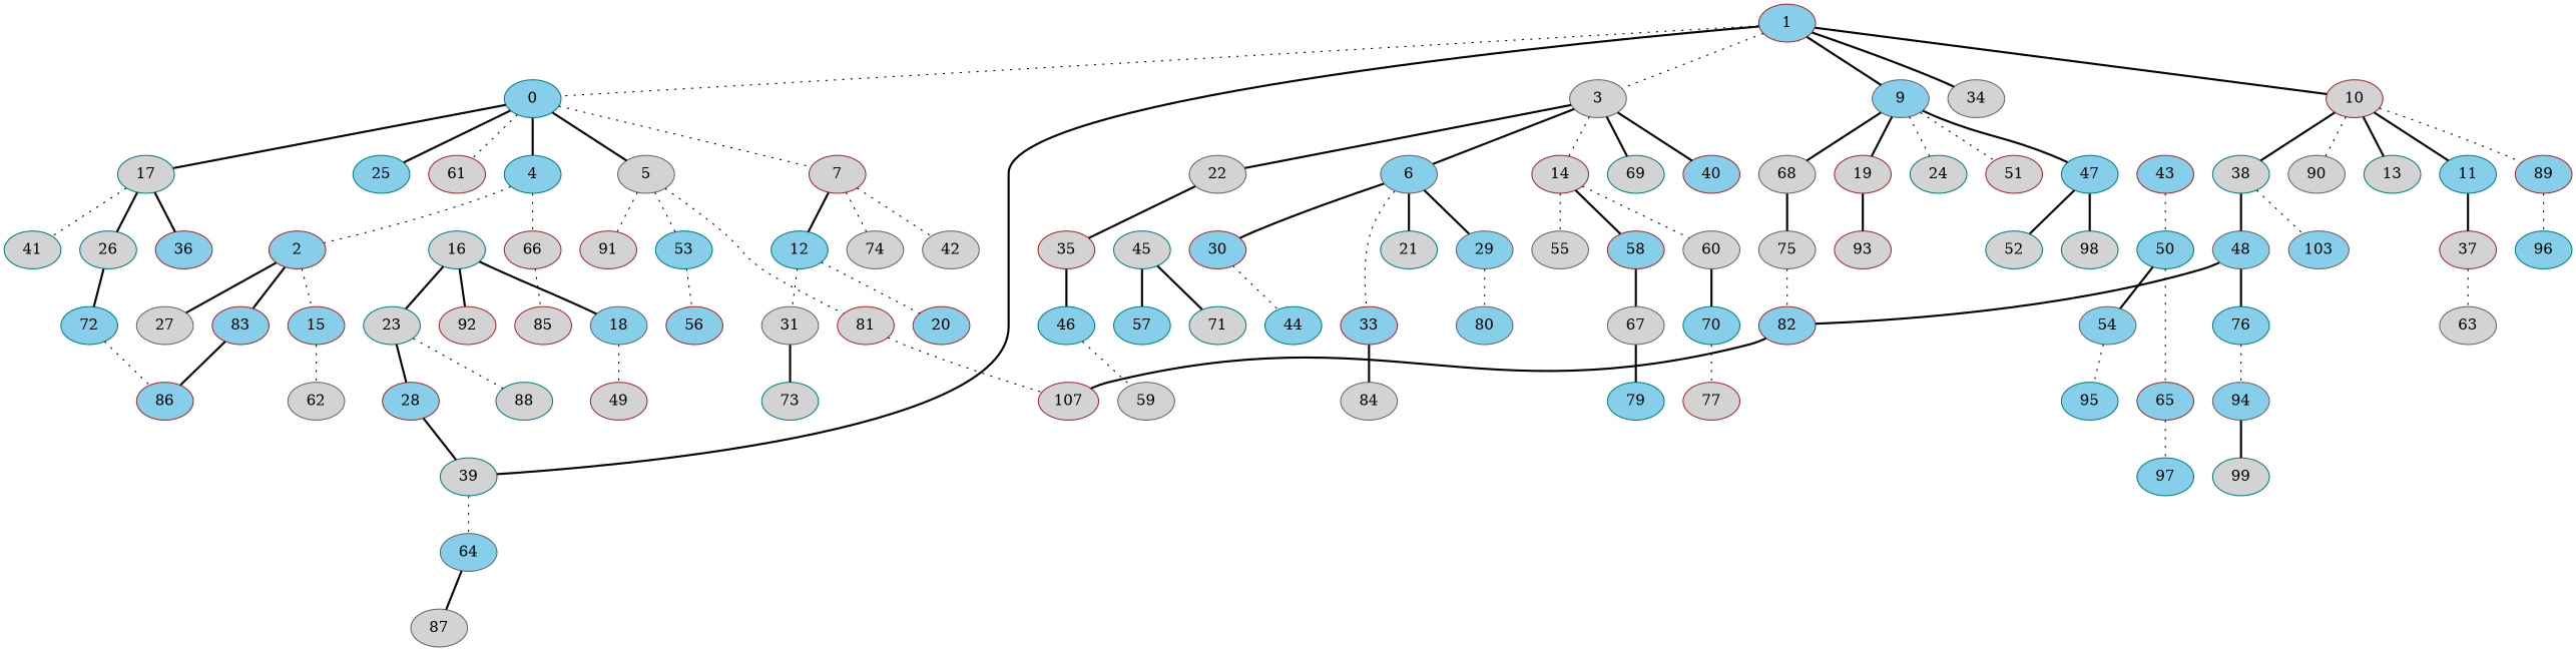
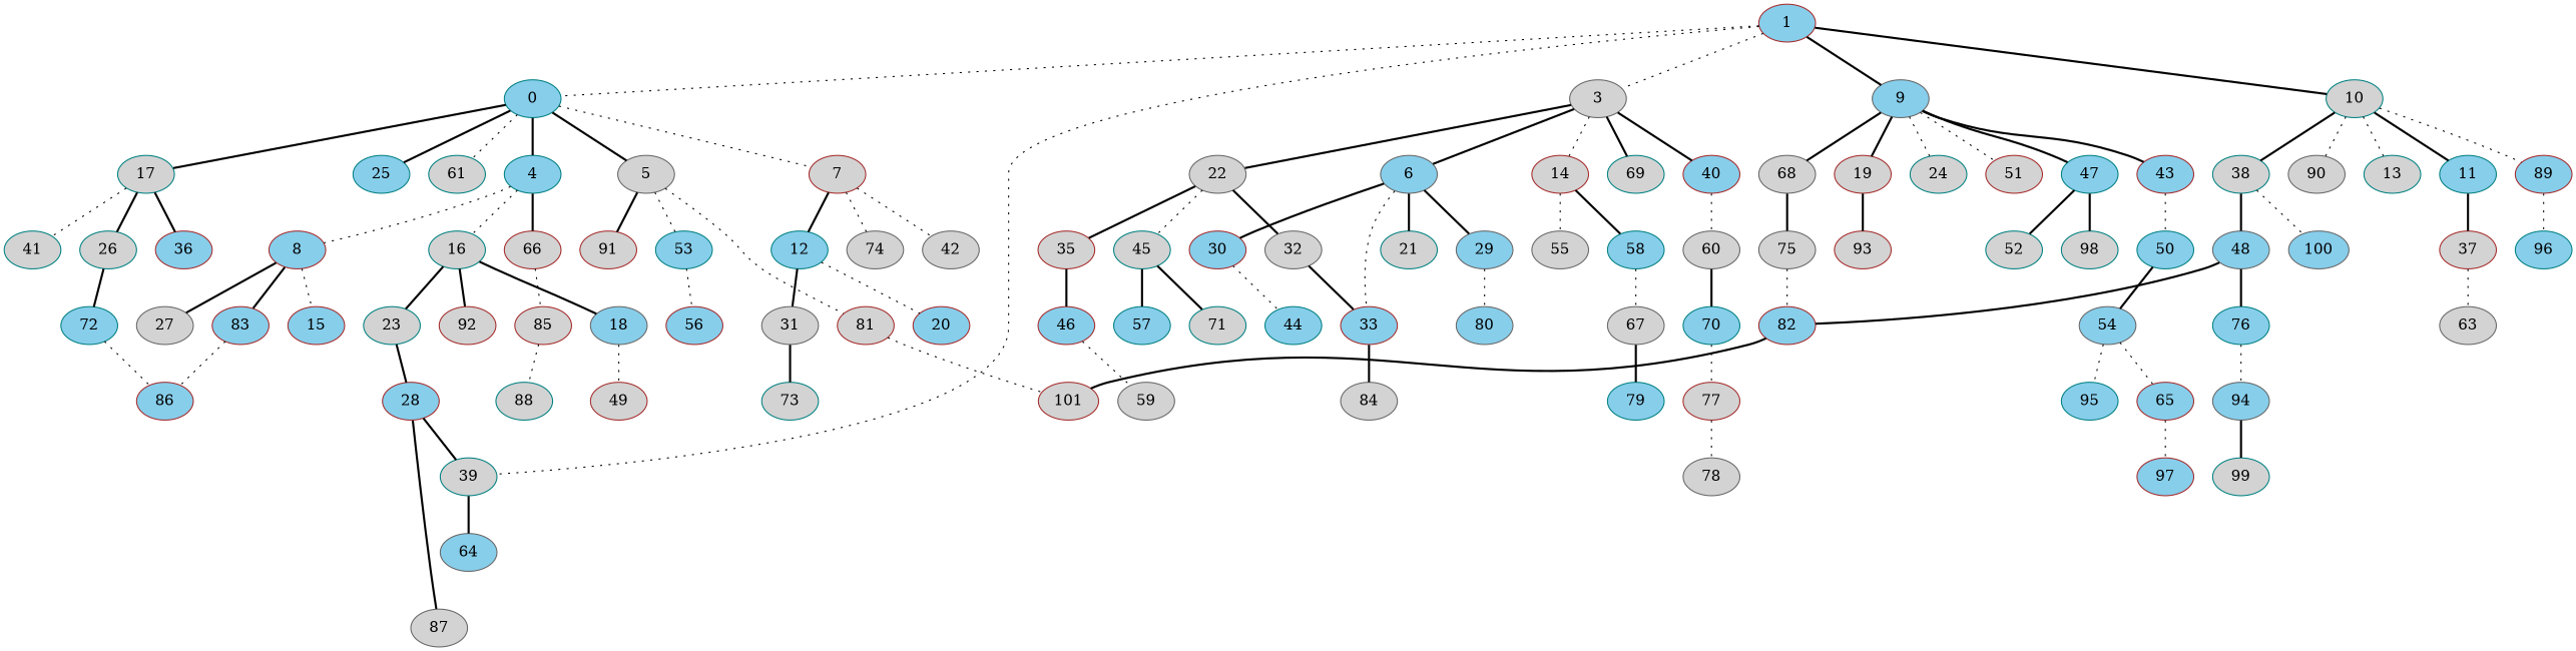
  graph {
    node [color=teal fillcolor=lightgrey style=filled]
    edge [style=bold]
    1 [color=brown fillcolor=skyblue]
    n2 [fillcolor=skyblue label=0]
    3 [color=gray40]
    9 [color=gray40 fillcolor=skyblue]
-   10 [color=brown]
-   34 [color=gray40]
+   10
    39
    4 [fillcolor=skyblue]
    5 [color=gray40]
    7 [color=brown]
    17
    25 [fillcolor=skyblue]
-   61 [color=brown]
+   61
    6 [color=gray40 fillcolor=skyblue]
    14 [color=brown]
    22 [color=gray40]
    40 [color=brown fillcolor=skyblue]
    69
    19 [color=brown]
    24
    43 [color=brown fillcolor=skyblue]
    47 [fillcolor=skyblue]
    51 [color=brown]
    68 [color=gray40]
    11 [fillcolor=skyblue]
    13
    38
    89 [color=brown fillcolor=skyblue]
    90 [color=gray40]
    64 [color=gray40 fillcolor=skyblue]
-   8 [color=brown fillcolor=skyblue label=2]
+   8 [color=brown fillcolor=skyblue]
    16
    66 [color=brown]
    53 [fillcolor=skyblue]
    81 [color=brown]
    91 [color=brown]
    12 [fillcolor=skyblue]
    42 [color=gray40]
    74 [color=gray40]
    26
    36 [color=brown fillcolor=skyblue]
    41
    21
    29 [color=gray40 fillcolor=skyblue]
    30 [color=brown fillcolor=skyblue]
    33 [color=brown fillcolor=skyblue]
    55 [color=gray40]
-   58 [color=brown fillcolor=skyblue]
+   58 [fillcolor=skyblue]
+   32 [color=gray40]
    35 [color=brown]
    45
    60 [color=gray40]
    15 [color=brown fillcolor=skyblue]
    27 [color=gray40]
    83 [color=brown fillcolor=skyblue]
    18 [color=gray40 fillcolor=skyblue]
    23
    92 [color=brown]
    85 [color=brown]
    56 [color=brown fillcolor=skyblue]
-   101 [color=brown label=107]
+   101 [color=brown]
    80 [color=gray40 fillcolor=skyblue]
    44 [fillcolor=skyblue]
    84 [color=gray40]
    20 [color=brown fillcolor=skyblue]
    31 [color=gray40]
-   62 [color=gray40]
    86 [color=brown fillcolor=skyblue]
    93 [color=brown]
    50 [fillcolor=skyblue]
    52
    98
    75 [color=gray40]
    37 [color=brown]
    48 [color=gray40 fillcolor=skyblue]
-   100 [color=gray40 fillcolor=skyblue label=103]
+   100 [color=gray40 fillcolor=skyblue]
    96 [fillcolor=skyblue]
    63 [color=gray40]
    73
    67 [color=gray40]
    49 [color=brown]
    28 [color=brown fillcolor=skyblue]
    88
    72 [fillcolor=skyblue]
-   46 [fillcolor=skyblue]
+   46 [color=brown fillcolor=skyblue]
    57 [fillcolor=skyblue]
    71
    59 [color=gray40]
    76 [fillcolor=skyblue]
    82 [color=brown fillcolor=skyblue]
    87 [color=gray40]
    70 [fillcolor=skyblue]
    54 [color=gray40 fillcolor=skyblue]
    65 [color=brown fillcolor=skyblue]
    94 [color=gray40 fillcolor=skyblue]
    95 [fillcolor=skyblue]
-   97 [fillcolor=skyblue]
+   97 [color=brown fillcolor=skyblue]
    79 [fillcolor=skyblue]
    77 [color=brown]
+   78 [color=gray40]
    99
    1 -- n2 [style=dotted]
    1 -- 3 [style=dotted]
    1 -- 9
    1 -- 10
-   1 -- 34
-   1 -- 39
+   1 -- 39 [style=dotted]
    n2 -- 4
    n2 -- 5
    n2 -- 7 [style=dotted]
    n2 -- 17
    n2 -- 25
    n2 -- 61 [style=dotted]
    3 -- 6
    3 -- 14 [style=dotted]
    3 -- 22
    3 -- 40
    3 -- 69
    9 -- 19
    9 -- 24 [style=dotted]
+   9 -- 43
    9 -- 47
    9 -- 51 [style=dotted]
    9 -- 68
    10 -- 11
-   10 -- 13
+   10 -- 13 [style=dotted]
    10 -- 38
    10 -- 89 [style=dotted]
    10 -- 90 [style=dotted]
-   39 -- 64 [style=dotted]
+   39 -- 64
    4 -- 8 [style=dotted]
-   4 -- 66 [style=dotted]
+   4 -- 16 [style=dotted]
+   4 -- 66
    5 -- 53 [style=dotted]
    5 -- 81 [style=dotted]
-   5 -- 91 [style=dotted]
+   5 -- 91
    7 -- 12
    7 -- 42 [style=dotted]
    7 -- 74 [style=dotted]
    17 -- 26
    17 -- 36
    17 -- 41 [style=dotted]
    6 -- 21
    6 -- 29
    6 -- 30
    6 -- 33 [style=dotted]
    14 -- 55 [style=dotted]
    14 -- 58
+   22 -- 32
    22 -- 35
-   14 -- 60 [style=dotted]
+   22 -- 45 [style=dotted]
+   40 -- 60 [style=dotted]
    19 -- 93
    43 -- 50 [style=dotted]
    47 -- 52
    47 -- 98
    68 -- 75
    11 -- 37
    38 -- 48
    38 -- 100 [style=dotted]
    89 -- 96 [style=dotted]
-   64 -- 87
+   28 -- 87
    8 -- 15 [style=dotted]
    8 -- 27
    8 -- 83
    16 -- 18
    16 -- 23
    16 -- 92
    66 -- 85 [style=dotted]
    53 -- 56 [style=dotted]
    81 -- 101 [style=dotted]
    12 -- 20 [style=dotted]
-   12 -- 31 [style=dotted]
+   12 -- 31
    26 -- 72
    29 -- 80 [style=dotted]
    30 -- 44 [style=dotted]
    33 -- 84
-   58 -- 67
+   58 -- 67 [style=dotted]
+   32 -- 33
    35 -- 46
    45 -- 57
    45 -- 71
    60 -- 70
-   15 -- 62 [style=dotted]
-   83 -- 86
+   83 -- 86 [style=dotted]
    18 -- 49 [style=dotted]
    23 -- 28
-   23 -- 88 [style=dotted]
+   85 -- 88 [style=dotted]
    31 -- 73
    50 -- 54
-   50 -- 65 [style=dotted]
+   54 -- 65 [style=dotted]
    75 -- 82 [style=dotted]
    37 -- 63 [style=dotted]
    48 -- 76
    48 -- 82
    67 -- 79
    28 -- 39
    72 -- 86 [style=dotted]
    46 -- 59 [style=dotted]
    76 -- 94 [style=dotted]
    82 -- 101
    70 -- 77 [style=dotted]
    54 -- 95 [style=dotted]
    65 -- 97 [style=dotted]
    94 -- 99
+   77 -- 78 [style=dotted]
  }
